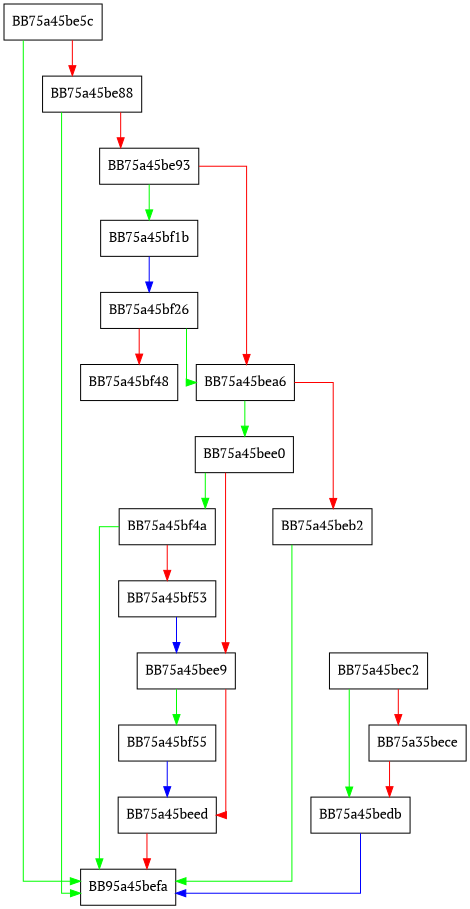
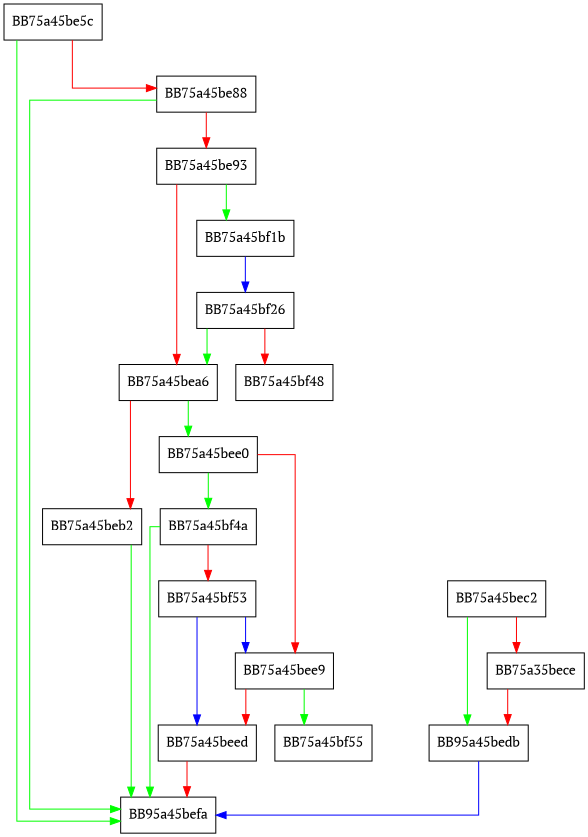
  digraph {
    fontname="PT Serif"
    splines=ortho
    node [fontname="PT Serif" shape=box]
    edge [color=red fontname="PT Serif"]
    n1 [label=BB95a45befa]
    BB75a45be5c
    BB75a45be88
    BB75a45be93
    BB75a45bf1b
    BB75a45bea6
    BB75a45bf26
    BB75a45bee0
    BB75a45beb2
    BB75a45bf48
    BB75a45bf4a
    BB75a45bee9
    BB75a45bf53
    BB75a45bf55
    BB75a45beed
    BB75a45bec2
-   BB75a45bedb
+   BB75a45bedb [label=BB95a45bedb]
    n18 [label=BB75a35bece]
    BB75a45be5c -> n1 [color=green]
    BB75a45be5c -> BB75a45be88
    BB75a45be88 -> n1 [color=green]
    BB75a45be88 -> BB75a45be93
    BB75a45be93 -> BB75a45bf1b [color=green]
    BB75a45be93 -> BB75a45bea6
    BB75a45bf1b -> BB75a45bf26 [color=blue]
    BB75a45bea6 -> BB75a45bee0 [color=green]
    BB75a45bea6 -> BB75a45beb2
    BB75a45bf26 -> BB75a45bea6 [color=green]
    BB75a45bf26 -> BB75a45bf48
    BB75a45bee0 -> BB75a45bf4a [color=green]
    BB75a45bee0 -> BB75a45bee9
    BB75a45beb2 -> n1 [color=green]
    BB75a45bf4a -> n1 [color=green]
    BB75a45bf4a -> BB75a45bf53
    BB75a45bee9 -> BB75a45bf55 [color=green]
    BB75a45bee9 -> BB75a45beed
    BB75a45bf53 -> BB75a45bee9 [color=blue]
-   BB75a45bf55 -> BB75a45beed [color=blue]
+   BB75a45bf53 -> BB75a45beed [color=blue]
    BB75a45beed -> n1
    BB75a45bec2 -> BB75a45bedb [color=green]
    BB75a45bec2 -> n18
    BB75a45bedb -> n1 [color=blue]
    n18 -> BB75a45bedb
  }
